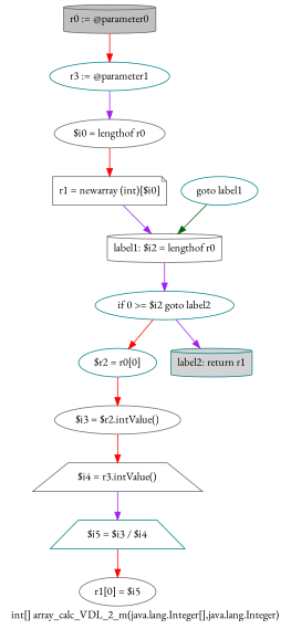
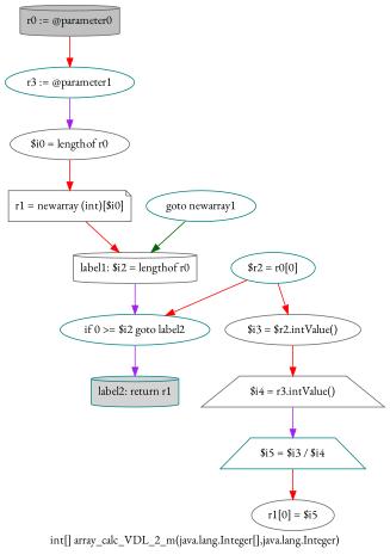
  digraph {
    fontname="EB Garamond"
    label="int[] array_calc_VDL_2_m(java.lang.Integer[],java.lang.Integer)"
    node [color=gray40 fontname="EB Garamond" shape=ellipse]
    edge [color=red fontname="EB Garamond"]
    n1 [fillcolor=gray label="r0 := @parameter0" shape=cylinder style=filled]
    n2 [color=teal label="r3 := @parameter1"]
    n3 [label="$i0 = lengthof r0"]
    n4 [label="r1 = newarray (int)[$i0]" shape=note]
    n5 [label="label1: $i2 = lengthof r0" shape=cylinder]
    n6 [color=teal label="if 0 >= $i2 goto label2"]
    n7 [color=teal label="$r2 = r0[0]"]
    n8 [color=teal fillcolor=lightgray label="label2: return r1" shape=cylinder style=filled]
    n9 [label="$i3 = $r2.intValue()"]
    n10 [label="$i4 = r3.intValue()" shape=trapezium]
    n11 [color=teal label="$i5 = $i3 / $i4" shape=trapezium]
    n12 [label="r1[0] = $i5"]
-   n13 [color=teal label="goto label1"]
+   n13 [color=teal label="goto newarray1"]
    n1 -> n2
    n2 -> n3 [color=purple]
    n3 -> n4
-   n4 -> n5 [color=purple]
+   n4 -> n5
    n5 -> n6 [color=purple]
-   n6 -> n7
+   n7 -> n6
    n6 -> n8 [color=purple]
    n7 -> n9
    n9 -> n10
    n10 -> n11 [color=purple]
    n11 -> n12
    n13 -> n5 [color=darkgreen]
  }
